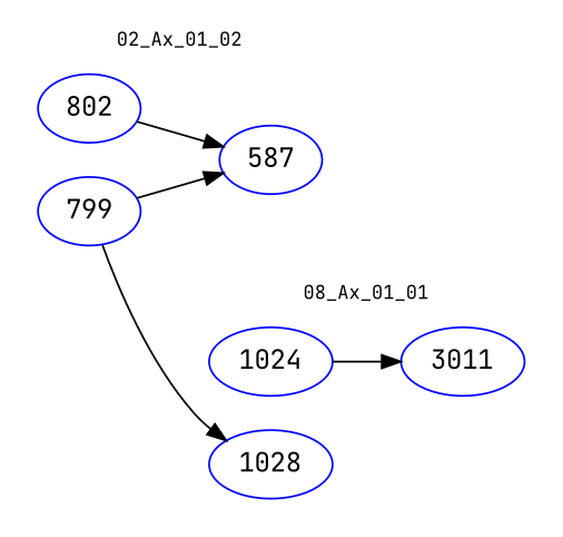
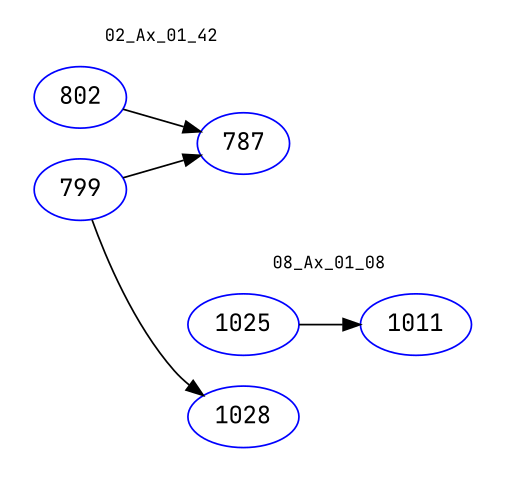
  digraph {
    fontname="JetBrains Mono"
    rankdir=LR
    node [color=blue fontname="JetBrains Mono"]
    edge [color=black fontname="JetBrains Mono"]
-   n1 [label=1024]
-   n2 [label=3011]
+   n1 [label=1025]
+   n2 [label=1011]
    n3 [label=1028]
    n4 [label=799]
-   n5 [label=587]
+   n5 [label=787]
    n6 [label=802]
    subgraph cluster_1 {
      color=white
      fontsize=10
-     label="08_Ax_01_01"
+     label="08_Ax_01_08"
      n1
      n2
      n3
    }
    subgraph cluster_2 {
      color=white
      fontsize=10
-     label="02_Ax_01_02"
+     label="02_Ax_01_42"
      n4
      n5
      n6
    }
    n1 -> n2
    n4 -> n3
    n4 -> n5
    n6 -> n5
  }
